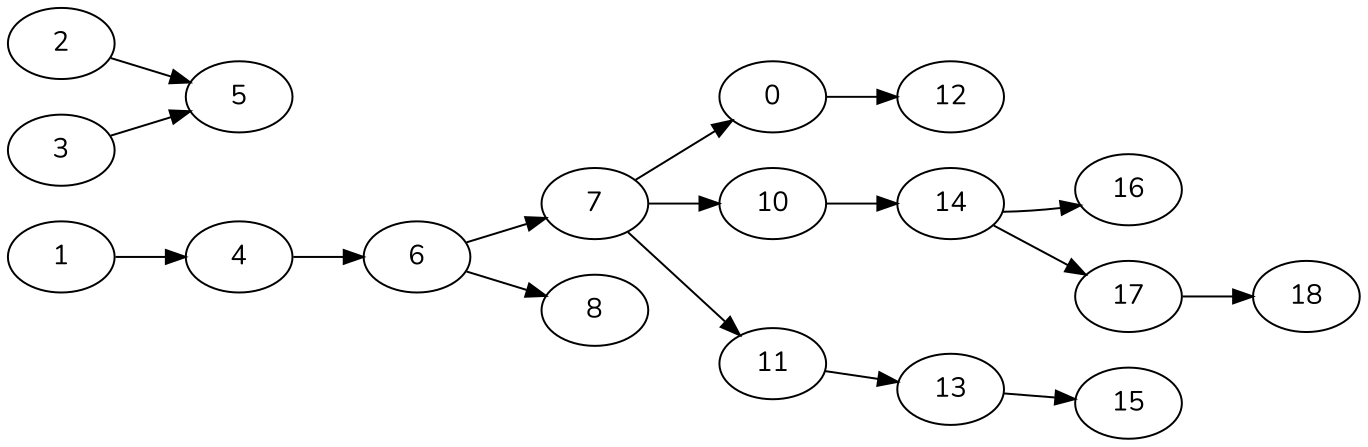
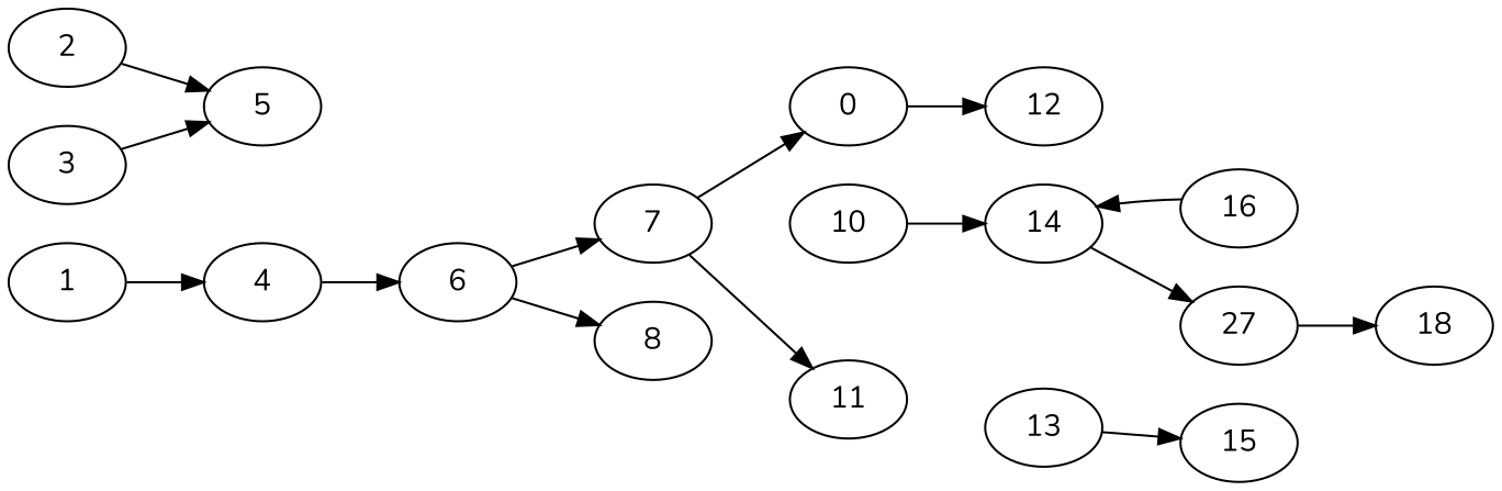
  digraph {
    fontname=Nunito
    rankdir=LR
    node [alpha=0.11 fontname=Nunito]
    edge [fontname=Nunito]
    1 [alpha=0.02 expect_size=296220277557915]
    4 [alpha=0.18 expect_size=5283913762091650]
    6 [alpha=0.01 expect_size=87720153186378992]
    7 [alpha=0.19 expect_size=67189426853349687296]
    8 [alpha=0.15 expect_size=99267830992575922176]
    2 [alpha=0.09 expect_size=221813961485140885504]
    5 [alpha=0.02 expect_size=217898802303672544]
    3 [alpha=0.04 expect_size=1564985065493573]
    n9 [alpha=0.10 expect_size=194191871491045152 label=0]
    10 [expect_size=216988220248987136]
    11 [alpha=0.20 expect_size=24919621100038280]
    12 [expect_size=5757818144852524]
    14 [expect_size=305088758383078]
    13 [alpha=0.14 expect_size=255263427562307584000]
    15 [alpha=0.06 expect_size=6502355510055100]
    16 [alpha=0.15 expect_size=42464835350026096]
-   17 [alpha=0.09 expect_size=236639821281945824]
+   17 [alpha=0.09 expect_size=236639821281945824 label=27]
    18 [alpha=0.08 expect_size=260697598246595]
    1 -> 4
    4 -> 6
    6 -> 7
    6 -> 8
    7 -> n9
-   7 -> 10
    7 -> 11
    2 -> 5
    3 -> 5
    n9 -> 12
    10 -> 14
-   11 -> 13
-   14 -> 16
+   16 -> 14
    14 -> 17
    13 -> 15
    17 -> 18
  }
